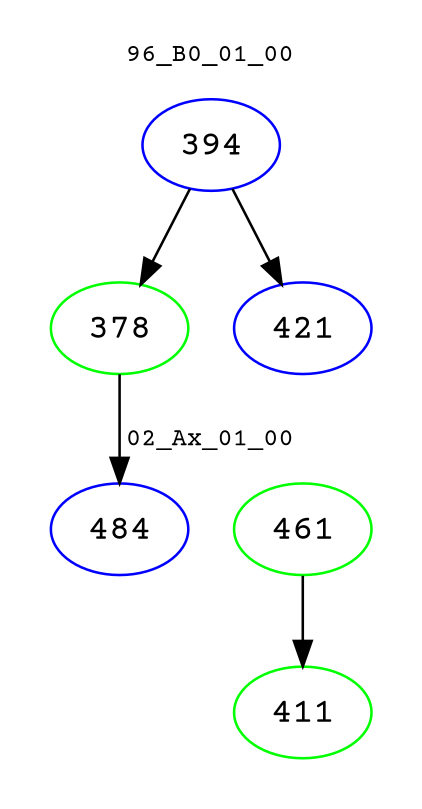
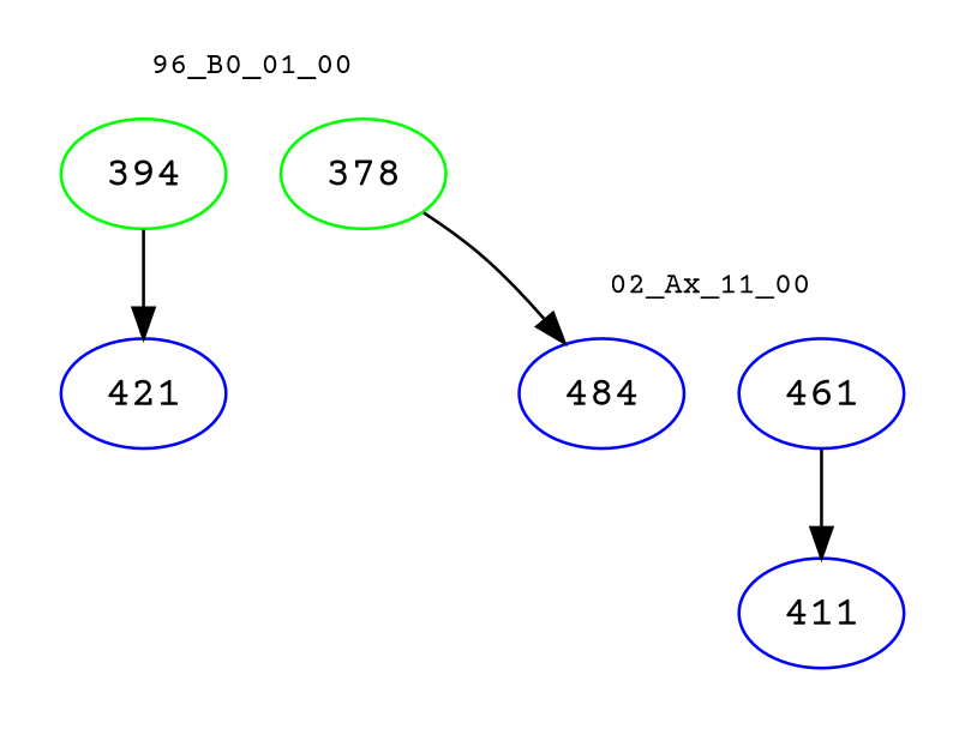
  digraph {
    fontname="Courier Prime"
    node [color=blue fontname="Courier Prime"]
    edge [color=black fontname="Courier Prime"]
-   n1 [color=green label=461]
-   n2 [color=green label=411]
+   n1 [label=461]
+   n2 [label=411]
    n3 [label=484]
-   n4 [label=394]
+   n4 [color=green label=394]
    n5 [color=green label=378]
    n6 [label=421]
    subgraph cluster_1 {
      color=white
      fontsize=10
-     label="02_Ax_01_00"
+     label="02_Ax_11_00"
      n1
      n2
      n3
    }
    subgraph cluster_2 {
      color=white
      fontsize=10
      label="96_B0_01_00"
      n4
      n5
      n6
    }
    n1 -> n2
-   n4 -> n5
    n4 -> n6
    n5 -> n3
  }
